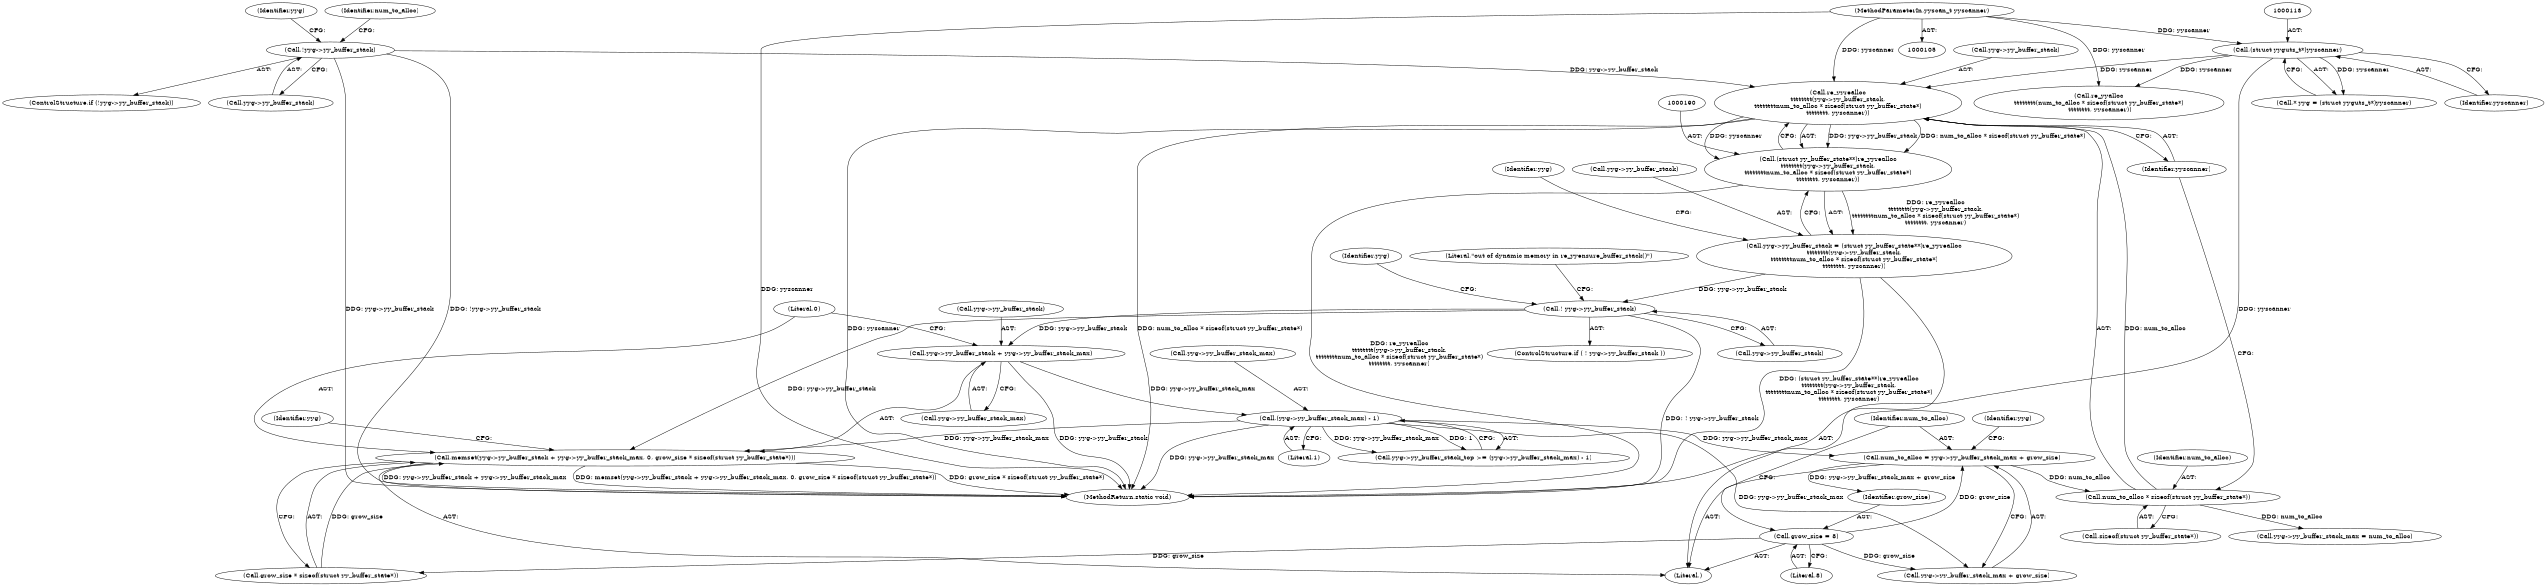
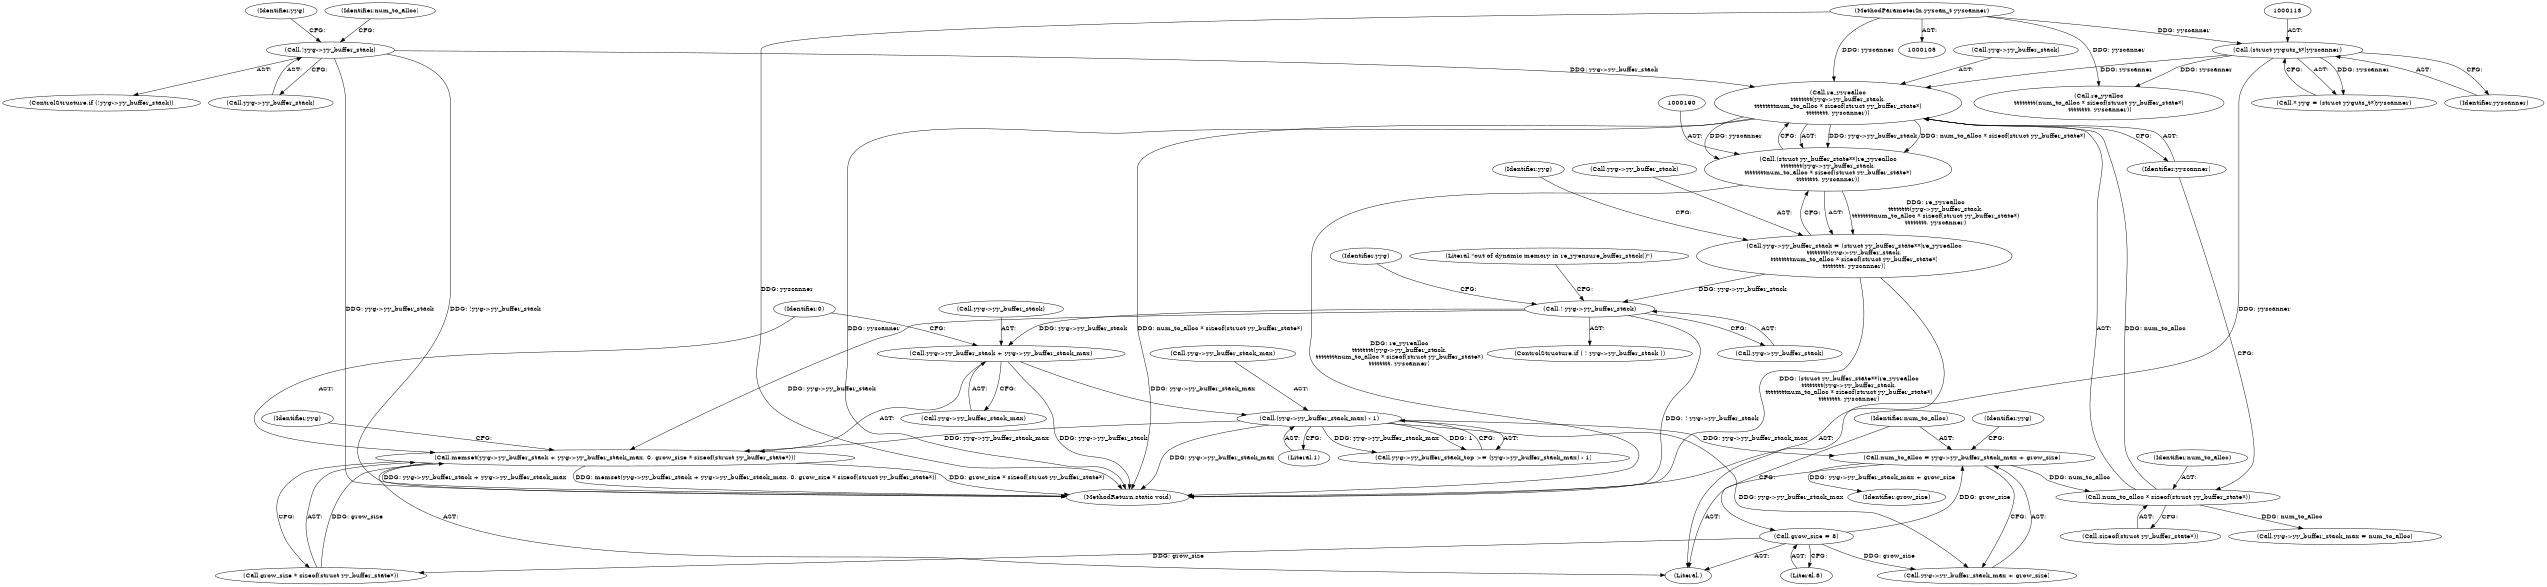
  digraph {
    n1 [label="(Call,re_yyrealloc\n\t\t\t\t\t\t\t\t(yyg->yy_buffer_stack,\n\t\t\t\t\t\t\t\tnum_to_alloc * sizeof(struct yy_buffer_state*)\n\t\t\t\t\t\t\t\t, yyscanner))"]
    n2 [label="(Call,(struct yy_buffer_state**)re_yyrealloc\n\t\t\t\t\t\t\t\t(yyg->yy_buffer_stack,\n\t\t\t\t\t\t\t\tnum_to_alloc * sizeof(struct yy_buffer_state*)\n\t\t\t\t\t\t\t\t, yyscanner))"]
    n3 [label="(MethodReturn,static void)"]
    n4 [label="(Identifier,yyscanner)"]
    n5 [label="(Call,yyg->yy_buffer_stack = (struct yy_buffer_state**)re_yyrealloc\n\t\t\t\t\t\t\t\t(yyg->yy_buffer_stack,\n\t\t\t\t\t\t\t\tnum_to_alloc * sizeof(struct yy_buffer_state*)\n\t\t\t\t\t\t\t\t, yyscanner))"]
    n6 [label="(Call,num_to_alloc * sizeof(struct yy_buffer_state*))"]
    n7 [label="(Call,!yyg->yy_buffer_stack)"]
    n8 [label="(ControlStructure,if (!yyg->yy_buffer_stack))"]
    n9 [label="(Call,yyg->yy_buffer_stack)"]
    n10 [label="(Call,sizeof(struct yy_buffer_state*))"]
    n11 [label="(Call,yyg->yy_buffer_stack_max = num_to_alloc)"]
    n12 [label="(Call,num_to_alloc = yyg->yy_buffer_stack_max + grow_size)"]
    n13 [label="(Call,yyg->yy_buffer_stack_max + grow_size)"]
    n14 [label="(Literal,)"]
    n15 [label="(Identifier,grow_size)"]
    n16 [label="(Call,(yyg->yy_buffer_stack_max) - 1)"]
    n17 [label="(Call,memset(yyg->yy_buffer_stack + yyg->yy_buffer_stack_max, 0, grow_size * sizeof(struct yy_buffer_state*)))"]
    n18 [label="(Call,yyg->yy_buffer_stack_top >= (yyg->yy_buffer_stack_max) - 1)"]
    n19 [label="(Literal,1)"]
    n20 [label="(Call,grow_size * sizeof(struct yy_buffer_state*))"]
    n21 [label="(Call,yyg->yy_buffer_stack + yyg->yy_buffer_stack_max)"]
    n22 [label="(Call,yyg->yy_buffer_stack_max)"]
    n23 [label="(Call,grow_size = 8)"]
    n24 [label="(Literal,8)"]
    n25 [label="(Call,(struct yyguts_t*)yyscanner)"]
    n26 [label="(Call,* yyg = (struct yyguts_t*)yyscanner)"]
    n27 [label="(Identifier,yyscanner)"]
    n28 [label="(Call,re_yyalloc\n\t\t\t\t\t\t\t\t(num_to_alloc * sizeof(struct yy_buffer_state*)\n \t\t\t\t\t\t\t\t, yyscanner))"]
    n29 [label="(MethodParameterIn,yyscan_t yyscanner)"]
    1000105
    n31 [label="(Call,! yyg->yy_buffer_stack)"]
    n32 [label="(Call,yyg->yy_buffer_stack)"]
    n33 [label="(ControlStructure,if ( ! yyg->yy_buffer_stack ))"]
    n34 [label="(Call,yyg->yy_buffer_stack)"]
    n35 [label="(Call,yyg->yy_buffer_stack_max)"]
    n36 [label="(Identifier,yyg)"]
    n37 [label="(Identifier,yyg)"]
    n38 [label="(Call,yyg->yy_buffer_stack)"]
    n39 [label="(Identifier,num_to_alloc)"]
    n40 [label="(Identifier,yyg)"]
    n41 [label="(Call,yyg->yy_buffer_stack)"]
    n42 [label="(Literal,\"out of dynamic memory in re_yyensure_buffer_stack()\")"]
-   n43 [label="(Literal,0)"]
+   n43 [label="(Identifier,0)"]
    n44 [label="(Identifier,num_to_alloc)"]
    n45 [label="(Identifier,yyg)"]
    n46 [label="(Identifier,yyg)"]
    n47 [label="(Identifier,num_to_alloc)"]
    1000113
    1000190
    n1 -> n2 [label="AST: "]
    n1 -> n2 [label="DDG: yyg->yy_buffer_stack"]
    n1 -> n2 [label="DDG: num_to_alloc * sizeof(struct yy_buffer_state*)"]
    n1 -> n2 [label="DDG: yyscanner"]
    n1 -> n3 [label="DDG: yyscanner"]
    n1 -> n3 [label="DDG: num_to_alloc * sizeof(struct yy_buffer_state*)"]
    n1 -> n4 [label="CFG: "]
    n2 -> n1 [label="CFG: "]
    n2 -> n3 [label="DDG: re_yyrealloc\n\t\t\t\t\t\t\t\t(yyg->yy_buffer_stack,\n\t\t\t\t\t\t\t\tnum_to_alloc * sizeof(struct yy_buffer_state*)\n\t\t\t\t\t\t\t\t, yyscanner)"]
    n2 -> n5 [label="AST: "]
    n2 -> n5 [label="DDG: re_yyrealloc\n\t\t\t\t\t\t\t\t(yyg->yy_buffer_stack,\n\t\t\t\t\t\t\t\tnum_to_alloc * sizeof(struct yy_buffer_state*)\n\t\t\t\t\t\t\t\t, yyscanner)"]
    n4 -> n1 [label="AST: "]
    n4 -> n6 [label="CFG: "]
    n5 -> n2 [label="CFG: "]
    n5 -> n3 [label="DDG: (struct yy_buffer_state**)re_yyrealloc\n\t\t\t\t\t\t\t\t(yyg->yy_buffer_stack,\n\t\t\t\t\t\t\t\tnum_to_alloc * sizeof(struct yy_buffer_state*)\n\t\t\t\t\t\t\t\t, yyscanner)"]
    n5 -> n14 [label="AST: "]
    n5 -> n31 [label="DDG: yyg->yy_buffer_stack"]
    n6 -> n1 [label="AST: "]
    n6 -> n1 [label="DDG: num_to_alloc"]
    n6 -> n10 [label="CFG: "]
    n6 -> n11 [label="DDG: num_to_alloc"]
    n7 -> n1 [label="DDG: yyg->yy_buffer_stack"]
    n7 -> n3 [label="DDG: yyg->yy_buffer_stack"]
    n7 -> n3 [label="DDG: !yyg->yy_buffer_stack"]
    n7 -> n8 [label="AST: "]
    n7 -> n9 [label="CFG: "]
    n9 -> n7 [label="AST: "]
    n10 -> n6 [label="AST: "]
    n12 -> n6 [label="DDG: num_to_alloc"]
    n12 -> n13 [label="CFG: "]
    n12 -> n14 [label="AST: "]
    n12 -> n15 [label="DDG: yyg->yy_buffer_stack_max + grow_size"]
    n13 -> n12 [label="AST: "]
-   n15 -> n23 [label="AST: "]
    n16 -> n3 [label="DDG: yyg->yy_buffer_stack_max"]
    n16 -> n12 [label="DDG: yyg->yy_buffer_stack_max"]
    n16 -> n13 [label="DDG: yyg->yy_buffer_stack_max"]
    n16 -> n17 [label="DDG: yyg->yy_buffer_stack_max"]
    n16 -> n18 [label="AST: "]
    n16 -> n18 [label="DDG: yyg->yy_buffer_stack_max"]
    n16 -> n18 [label="DDG: 1"]
    n16 -> n19 [label="CFG: "]
    n17 -> n3 [label="DDG: grow_size * sizeof(struct yy_buffer_state*)"]
    n17 -> n3 [label="DDG: yyg->yy_buffer_stack + yyg->yy_buffer_stack_max"]
    n17 -> n3 [label="DDG: memset(yyg->yy_buffer_stack + yyg->yy_buffer_stack_max, 0, grow_size * sizeof(struct yy_buffer_state*))"]
    n17 -> n14 [label="AST: "]
    n17 -> n20 [label="CFG: "]
    n18 -> n16 [label="CFG: "]
    n19 -> n16 [label="AST: "]
    n20 -> n17 [label="AST: "]
    n20 -> n17 [label="DDG: grow_size"]
    n21 -> n3 [label="DDG: yyg->yy_buffer_stack"]
    n21 -> n16 [label="DDG: yyg->yy_buffer_stack_max"]
    n21 -> n17 [label="AST: "]
    n21 -> n22 [label="CFG: "]
    n22 -> n21 [label="AST: "]
    n23 -> n12 [label="DDG: grow_size"]
    n23 -> n13 [label="DDG: grow_size"]
    n23 -> n14 [label="AST: "]
    n23 -> n20 [label="DDG: grow_size"]
    n23 -> n24 [label="CFG: "]
    n24 -> n23 [label="AST: "]
    n25 -> n1 [label="DDG: yyscanner"]
    n25 -> n3 [label="DDG: yyscanner"]
    n25 -> n26 [label="AST: "]
    n25 -> n26 [label="DDG: yyscanner"]
    n25 -> n27 [label="CFG: "]
    n25 -> n28 [label="DDG: yyscanner"]
    n26 -> n25 [label="CFG: "]
    n27 -> n25 [label="AST: "]
    n29 -> n1 [label="DDG: yyscanner"]
    n29 -> n3 [label="DDG: yyscanner"]
    n29 -> n25 [label="DDG: yyscanner"]
    n29 -> n28 [label="DDG: yyscanner"]
    n29 -> 1000105 [label="AST: "]
    n31 -> n3 [label="DDG: ! yyg->yy_buffer_stack"]
    n31 -> n17 [label="DDG: yyg->yy_buffer_stack"]
    n31 -> n21 [label="DDG: yyg->yy_buffer_stack"]
    n31 -> n32 [label="CFG: "]
    n31 -> n33 [label="AST: "]
    n32 -> n31 [label="AST: "]
    n34 -> n5 [label="AST: "]
    n35 -> n16 [label="AST: "]
    n36 -> n17 [label="CFG: "]
    n37 -> n7 [label="CFG: "]
    n38 -> n21 [label="AST: "]
    n39 -> n6 [label="AST: "]
    n40 -> n12 [label="CFG: "]
    n41 -> n1 [label="AST: "]
    n42 -> n31 [label="CFG: "]
    n43 -> n17 [label="AST: "]
    n43 -> n21 [label="CFG: "]
    n44 -> n12 [label="AST: "]
    n44 -> n23 [label="CFG: "]
    n45 -> n5 [label="CFG: "]
    n46 -> n31 [label="CFG: "]
    n47 -> n7 [label="CFG: "]
    1000113 -> n25 [label="AST: "]
    1000190 -> n2 [label="AST: "]
  }
